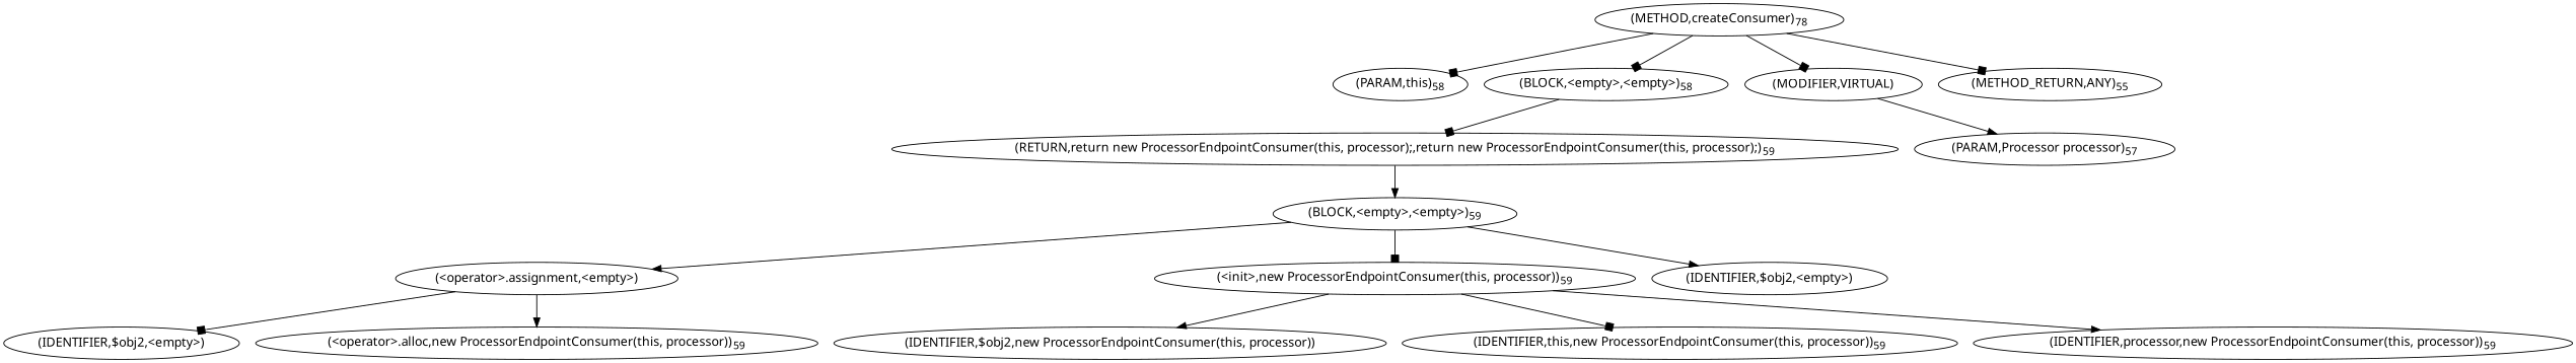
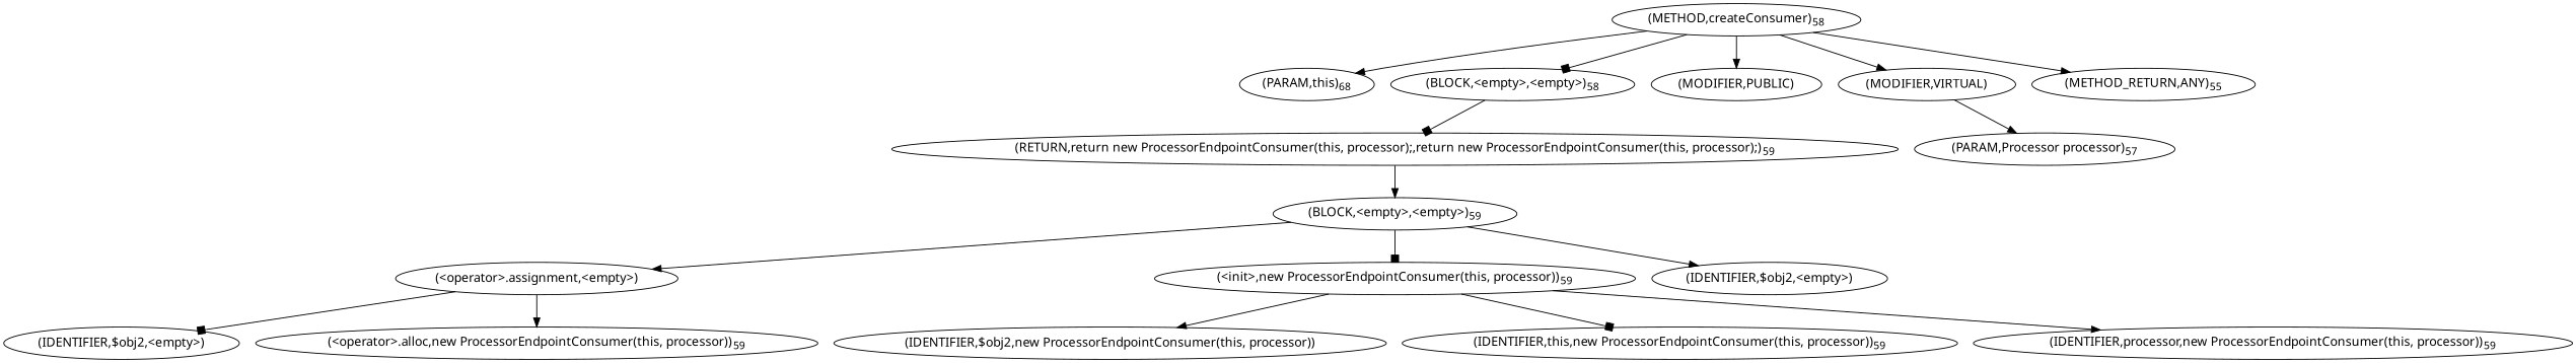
  digraph {
    fontname="Noto Sans"
    node [fontname="Noto Sans"]
    edge [arrowhead=normal fontname="Noto Sans"]
-   n1 [label=<(METHOD,createConsumer)<SUB>78</SUB>>]
-   n2 [label=<(PARAM,this)<SUB>58</SUB>>]
+   n1 [label=<(METHOD,createConsumer)<SUB>58</SUB>>]
+   n2 [label=<(PARAM,this)<SUB>68</SUB>>]
    n3 [label=<(BLOCK,&lt;empty&gt;,&lt;empty&gt;)<SUB>58</SUB>>]
+   n4 [label=<(MODIFIER,PUBLIC)>]
    n5 [label=<(MODIFIER,VIRTUAL)>]
    n6 [label=<(METHOD_RETURN,ANY)<SUB>55</SUB>>]
    n7 [label=<(PARAM,Processor processor)<SUB>57</SUB>>]
    n8 [label=<(RETURN,return new ProcessorEndpointConsumer(this, processor);,return new ProcessorEndpointConsumer(this, processor);)<SUB>59</SUB>>]
    n9 [label=<(BLOCK,&lt;empty&gt;,&lt;empty&gt;)<SUB>59</SUB>>]
    n10 [label=<(&lt;operator&gt;.assignment,&lt;empty&gt;)>]
    n11 [label=<(&lt;init&gt;,new ProcessorEndpointConsumer(this, processor))<SUB>59</SUB>>]
    n12 [label=<(IDENTIFIER,$obj2,&lt;empty&gt;)>]
    n13 [label=<(IDENTIFIER,$obj2,&lt;empty&gt;)>]
    n14 [label=<(&lt;operator&gt;.alloc,new ProcessorEndpointConsumer(this, processor))<SUB>59</SUB>>]
    n15 [label=<(IDENTIFIER,$obj2,new ProcessorEndpointConsumer(this, processor))>]
    n16 [label=<(IDENTIFIER,this,new ProcessorEndpointConsumer(this, processor))<SUB>59</SUB>>]
    n17 [label=<(IDENTIFIER,processor,new ProcessorEndpointConsumer(this, processor))<SUB>59</SUB>>]
-   n1 -> n2 [arrowhead=box]
+   n1 -> n2
    n1 -> n3 [arrowhead=box]
-   n1 -> n5 [arrowhead=box]
-   n1 -> n6 [arrowhead=box]
+   n1 -> n4
+   n1 -> n5
+   n1 -> n6
    n3 -> n8 [arrowhead=box]
    n5 -> n7
    n8 -> n9
    n9 -> n10
    n9 -> n11 [arrowhead=box]
    n9 -> n12
    n10 -> n13 [arrowhead=box]
    n10 -> n14
    n11 -> n15
    n11 -> n16 [arrowhead=box]
    n11 -> n17
  }
